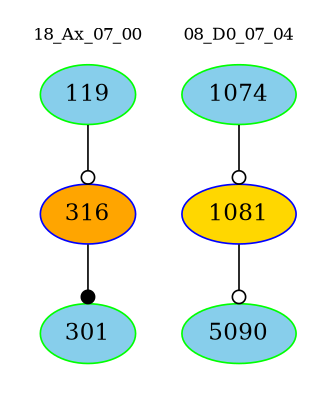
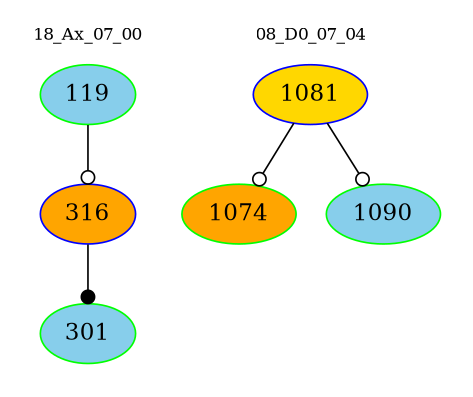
  digraph {
    node [color=green fillcolor=skyblue style=filled]
    edge [arrowhead=odot color=black]
    n1 [label=119]
    n2 [color=blue fillcolor=orange label=316]
    n3 [label=301]
-   n4 [label=1074]
+   n4 [fillcolor=orange label=1074]
    n5 [color=blue fillcolor=gold label=1081]
-   n6 [label=5090]
+   n6 [label=1090]
    subgraph cluster_1 {
      color=white
      fontsize=10
      label="18_Ax_07_00"
      n1
      n2
      n3
    }
    subgraph cluster_2 {
      color=white
      fontsize=10
      label="08_D0_07_04"
      n4
      n5
      n6
    }
    n1 -> n2
    n2 -> n3 [arrowhead=dot]
-   n4 -> n5
+   n5 -> n4
    n5 -> n6
  }
